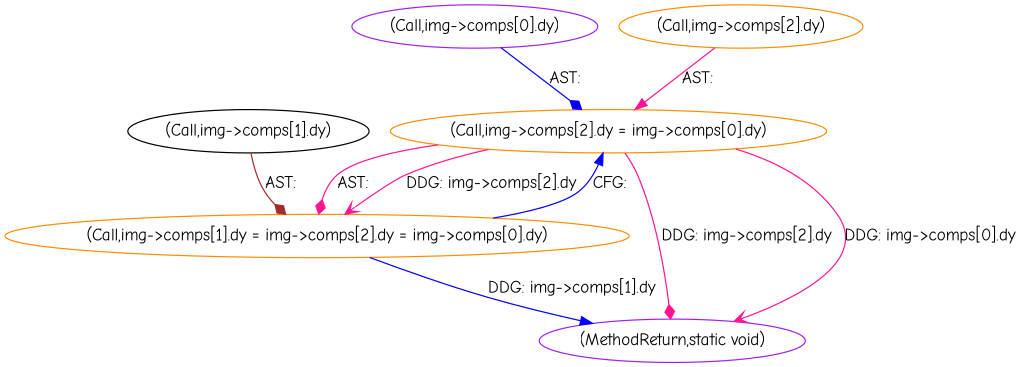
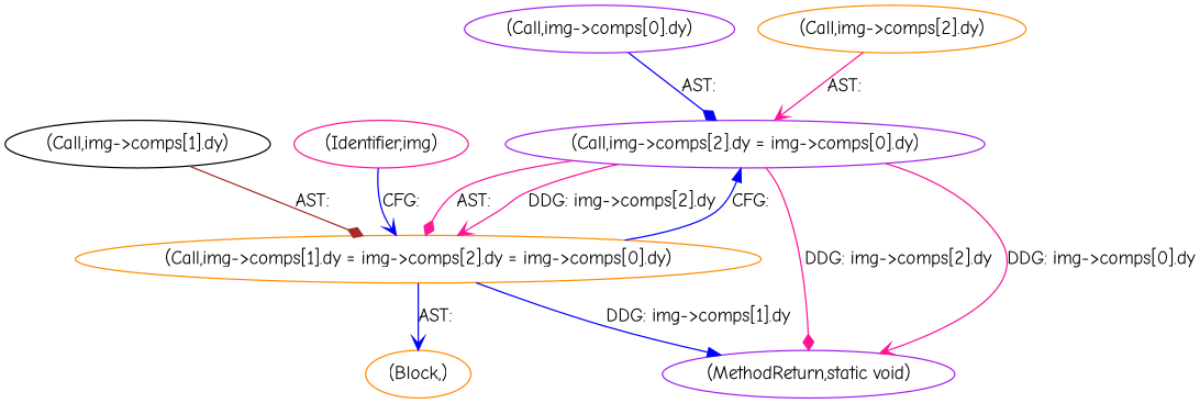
  digraph {
    fontname="Comic Neue"
    node [color=purple fontname="Comic Neue"]
    edge [arrowhead=diamond color=deeppink fontname="Comic Neue"]
-   n1 [color=darkorange label="(Call,img->comps[2].dy = img->comps[0].dy)"]
+   n1 [label="(Call,img->comps[2].dy = img->comps[0].dy)"]
    n2 [color=darkorange label="(Call,img->comps[1].dy = img->comps[2].dy = img->comps[0].dy)"]
    n3 [label="(MethodReturn,static void)"]
+   n4 [color=darkorange label="(Block,)"]
    n5 [label="(Call,img->comps[0].dy)"]
    n6 [color=darkorange label="(Call,img->comps[2].dy)"]
    n7 [color=black label="(Call,img->comps[1].dy)"]
+   n8 [color=deeppink label="(Identifier,img)"]
    n1 -> n2 [label="AST: "]
    n1 -> n2 [arrowhead=vee label="DDG: img->comps[2].dy"]
    n1 -> n3 [label="DDG: img->comps[2].dy"]
    n1 -> n3 [arrowhead=vee label="DDG: img->comps[0].dy"]
    n2 -> n1 [arrowhead=normal color=blue label="CFG: "]
    n2 -> n3 [arrowhead=normal color=blue label="DDG: img->comps[1].dy"]
+   n2 -> n4 [arrowhead=vee color=blue label="AST: "]
    n5 -> n1 [color=blue label="AST: "]
-   n6 -> n1 [arrowhead=normal label="AST: "]
+   n6 -> n1 [arrowhead=vee label="AST: "]
    n7 -> n2 [color=brown label="AST: "]
+   n8 -> n2 [arrowhead=vee color=blue label="CFG: "]
  }
